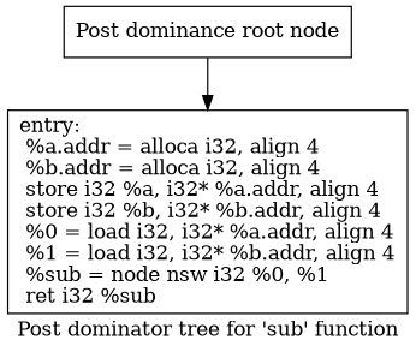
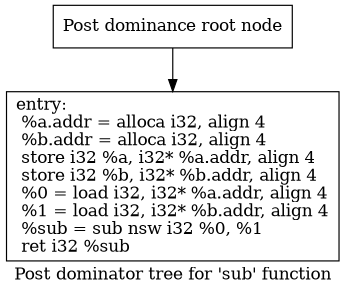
  digraph {
    label="Post dominator tree for 'sub' function"
    node [shape=record]
    n1 [label="{Post dominance root node}"]
-   n2 [label="{entry:\l  %a.addr = alloca i32, align 4\l  %b.addr = alloca i32, align 4\l  store i32 %a, i32* %a.addr, align 4\l  store i32 %b, i32* %b.addr, align 4\l  %0 = load i32, i32* %a.addr, align 4\l  %1 = load i32, i32* %b.addr, align 4\l  %sub = node nsw i32 %0, %1\l  ret i32 %sub\l}"]
+   n2 [label="{entry:\l  %a.addr = alloca i32, align 4\l  %b.addr = alloca i32, align 4\l  store i32 %a, i32* %a.addr, align 4\l  store i32 %b, i32* %b.addr, align 4\l  %0 = load i32, i32* %a.addr, align 4\l  %1 = load i32, i32* %b.addr, align 4\l  %sub = sub nsw i32 %0, %1\l  ret i32 %sub\l}"]
    n1 -> n2
  }
